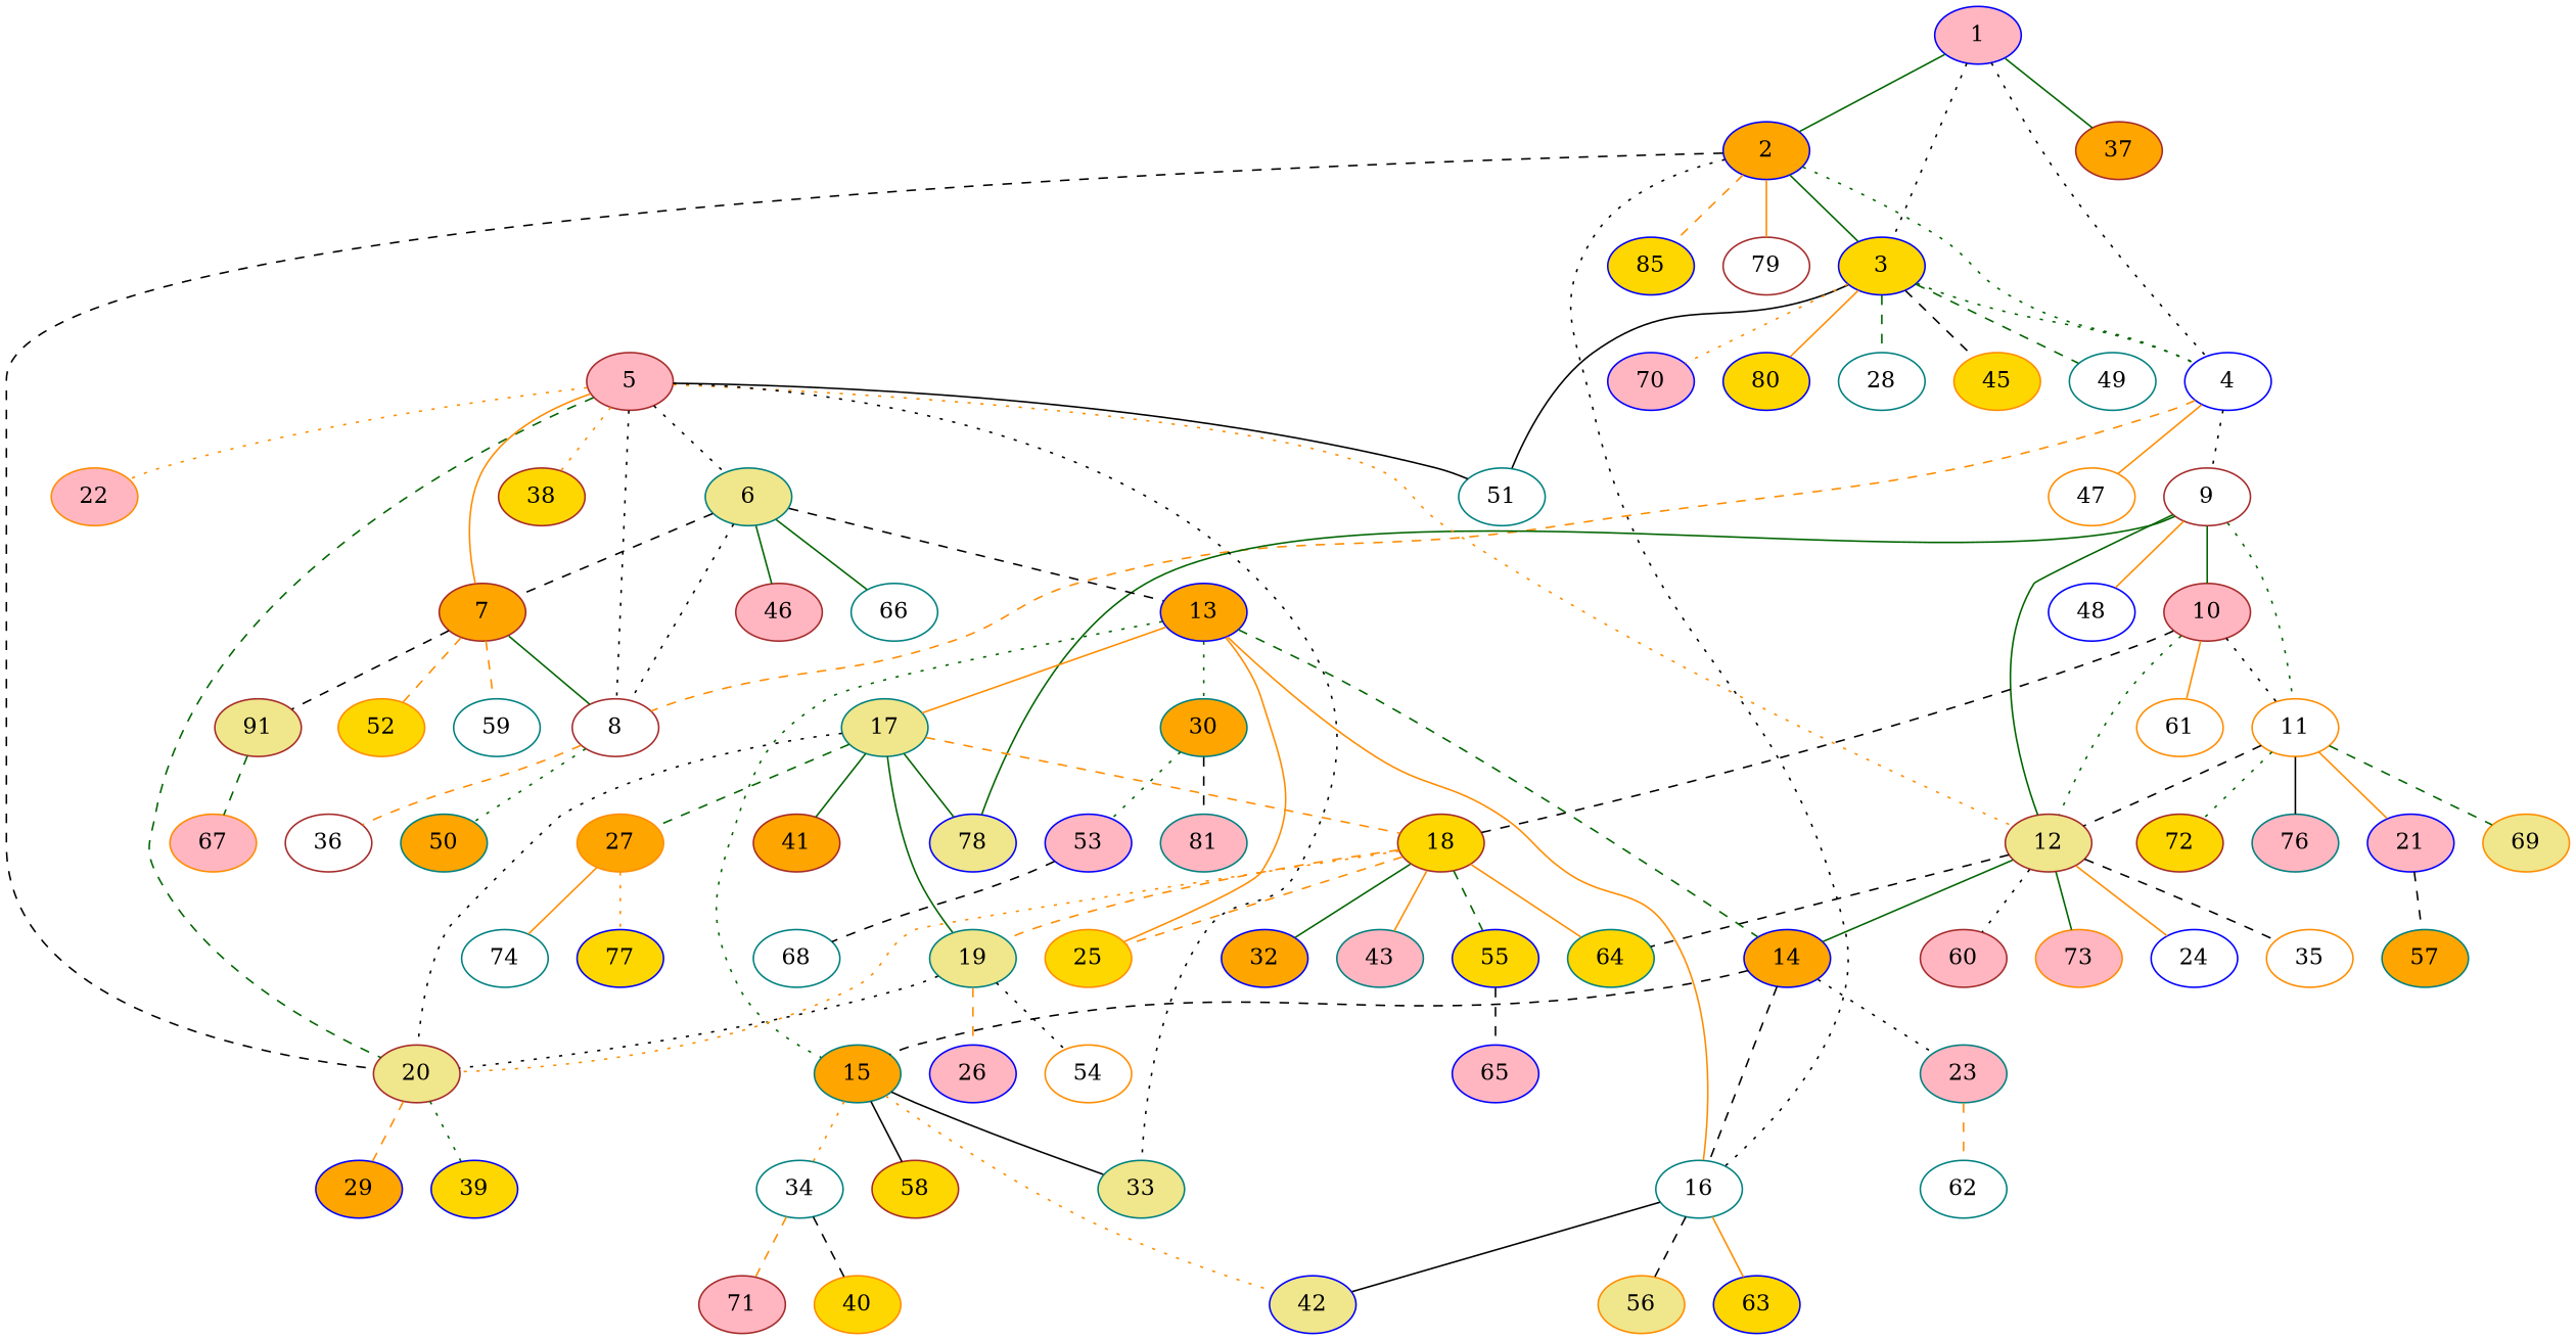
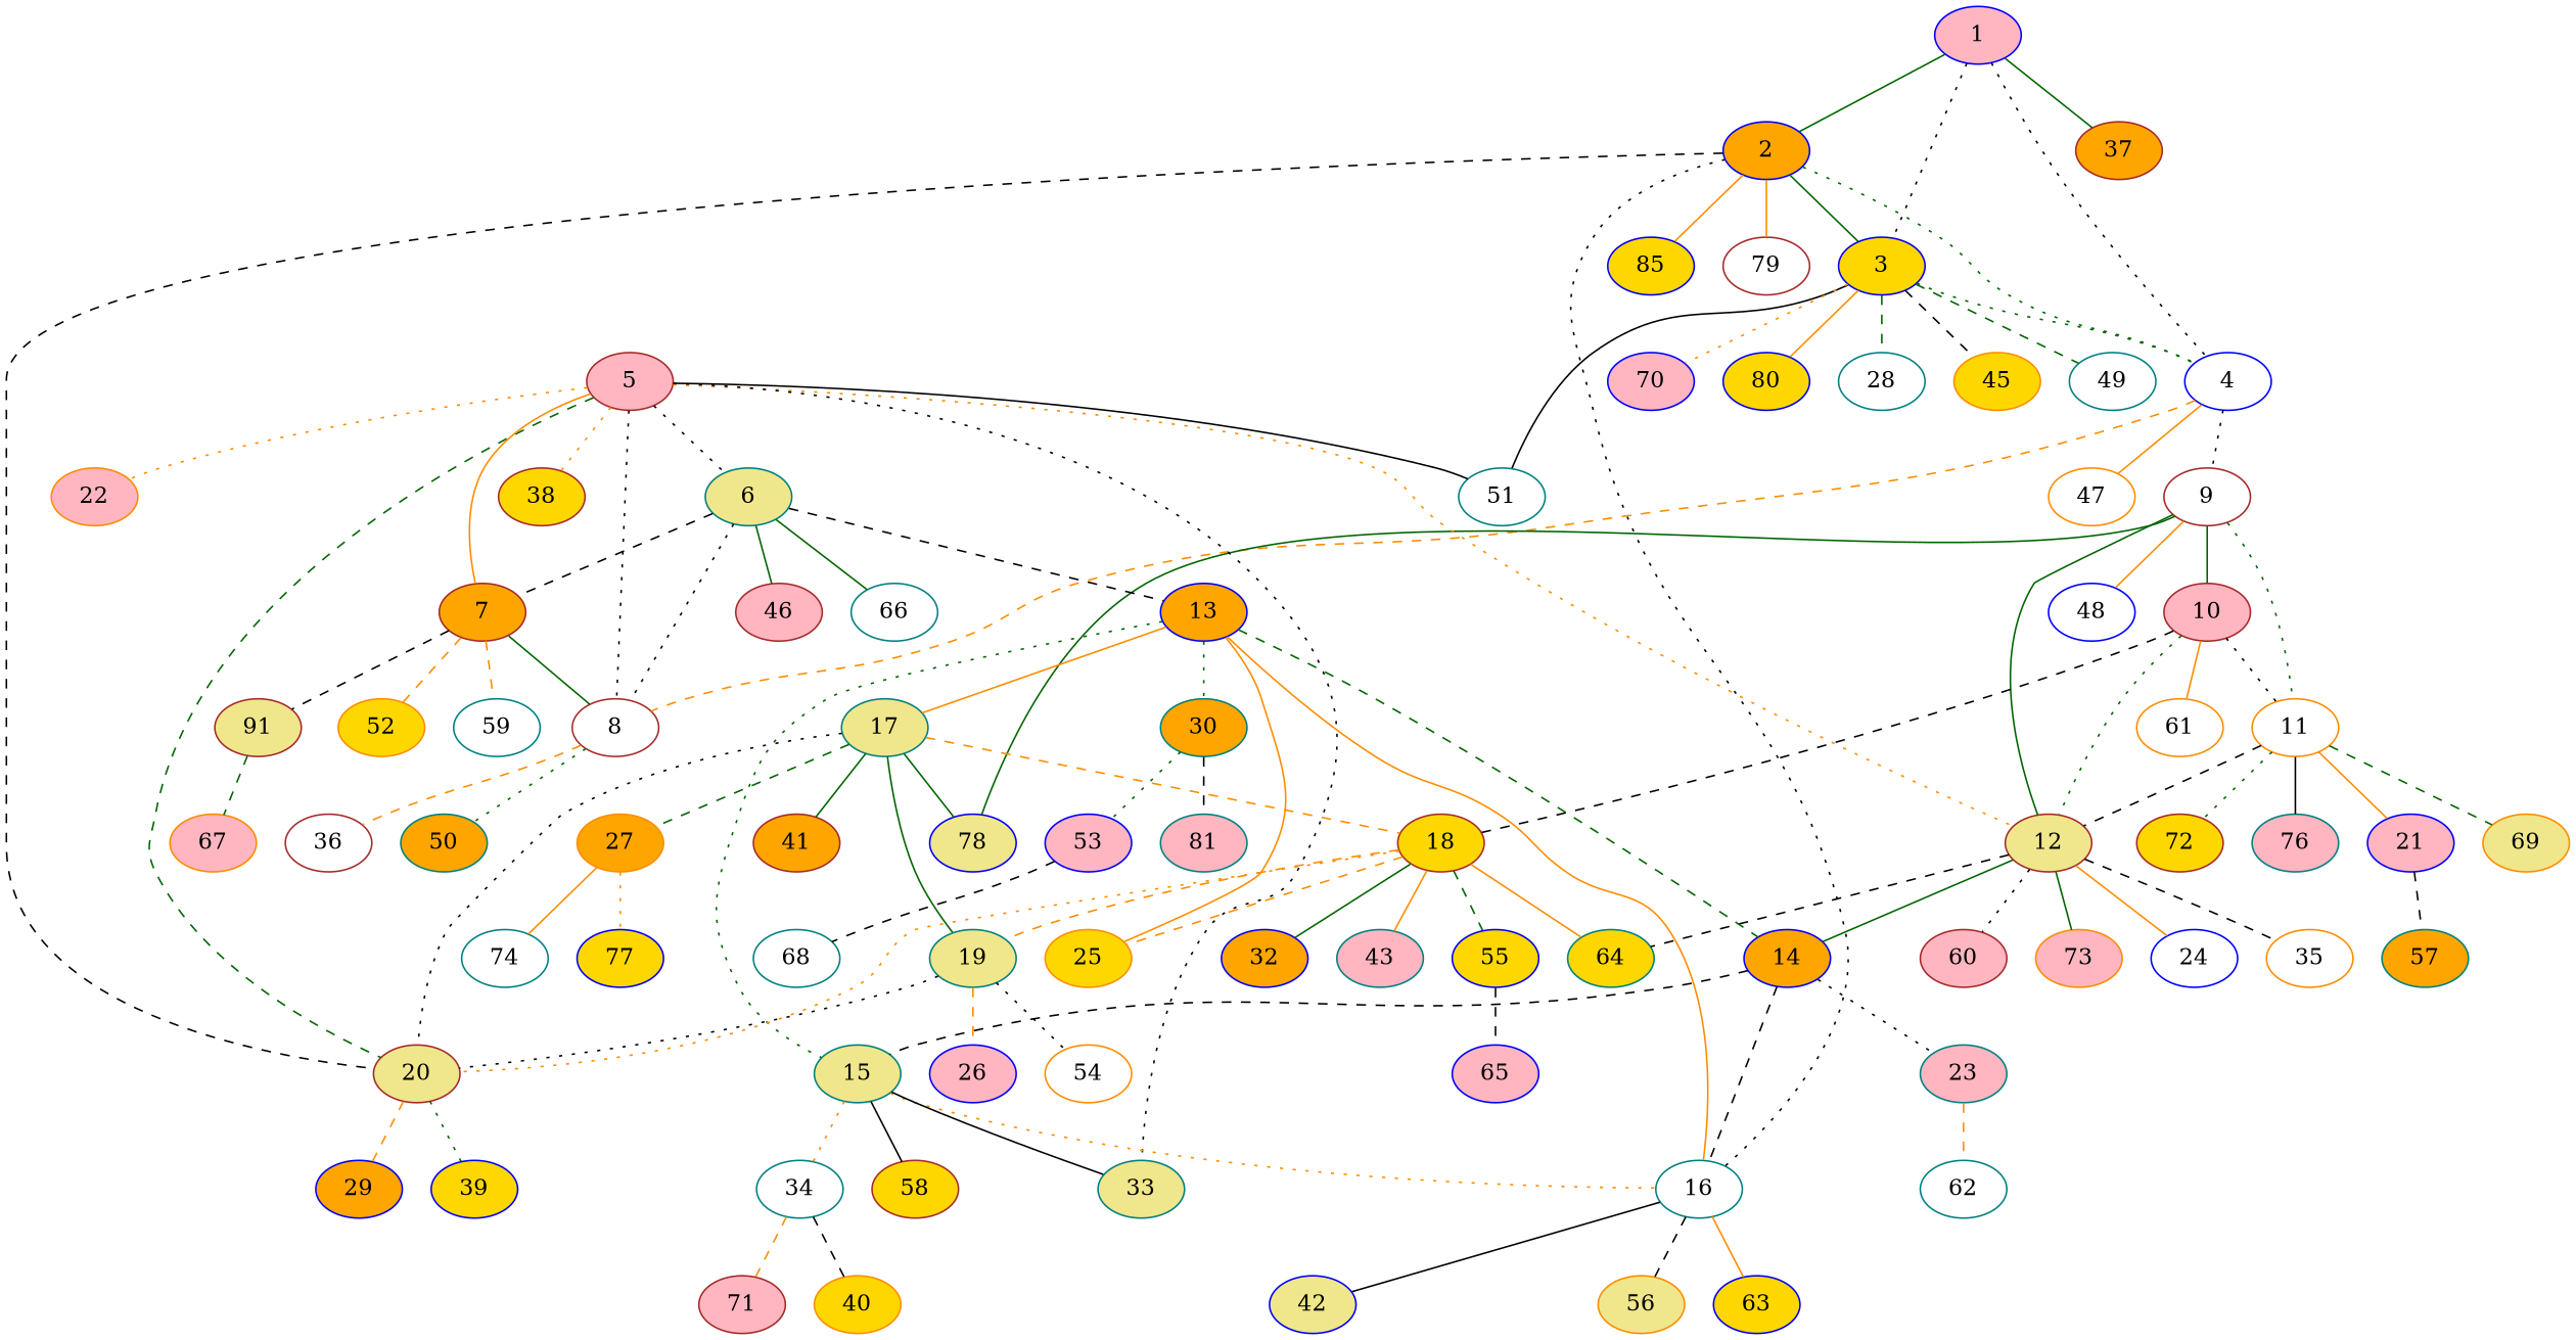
  graph {
    fontname="DejaVu Serif"
    node [color=blue fillcolor=white fontname="DejaVu Serif" style=filled]
    edge [color=black fontname="DejaVu Serif" style=solid]
    1 [fillcolor=lightpink]
    2 [fillcolor=orange]
    3 [fillcolor=gold]
    4
    37 [color=brown fillcolor=orange]
    16 [color=teal]
    20 [color=brown fillcolor=khaki]
    n8 [fillcolor=gold label=85]
    79 [color=brown]
    28 [color=teal]
    45 [color=darkorange fillcolor=gold]
    49 [color=teal]
    51 [color=teal]
    70 [fillcolor=lightpink]
    80 [fillcolor=gold]
    8 [color=brown]
    9 [color=brown]
    47 [color=darkorange]
    42 [fillcolor=khaki]
    56 [color=darkorange fillcolor=khaki]
    63 [fillcolor=gold]
    29 [fillcolor=orange]
    39 [fillcolor=gold]
    36 [color=brown]
    50 [color=teal fillcolor=orange]
    12 [color=brown fillcolor=khaki]
    10 [color=brown fillcolor=lightpink]
    11 [color=darkorange]
    48
    78 [fillcolor=khaki]
    5 [color=brown fillcolor=lightpink]
    6 [color=teal fillcolor=khaki]
    7 [color=brown fillcolor=orange]
    22 [color=darkorange fillcolor=lightpink]
    33 [color=teal fillcolor=khaki]
    38 [color=brown fillcolor=gold]
    13 [fillcolor=orange]
    46 [color=brown fillcolor=lightpink]
    66 [color=teal]
    n40 [color=brown fillcolor=khaki label=91]
    52 [color=darkorange fillcolor=gold]
    59 [color=teal]
    14 [fillcolor=orange]
    24
    35 [color=darkorange]
    60 [color=brown fillcolor=lightpink]
    64 [color=teal fillcolor=gold]
    73 [color=darkorange fillcolor=lightpink]
-   15 [color=teal fillcolor=orange]
+   15 [color=teal fillcolor=khaki]
    17 [color=teal fillcolor=khaki]
    25 [color=darkorange fillcolor=gold]
    30 [color=teal fillcolor=orange]
    67 [color=darkorange fillcolor=lightpink]
    18 [color=brown fillcolor=gold]
    61 [color=darkorange]
    21 [fillcolor=lightpink]
    69 [color=darkorange fillcolor=khaki]
    72 [color=brown fillcolor=gold]
    76 [color=teal fillcolor=lightpink]
    19 [color=teal fillcolor=khaki]
    32 [fillcolor=orange]
    43 [color=teal fillcolor=lightpink]
    55 [fillcolor=gold]
    57 [color=teal fillcolor=orange]
    23 [color=teal fillcolor=lightpink]
    34 [color=teal]
    58 [color=brown fillcolor=gold]
    27 [color=darkorange fillcolor=orange]
    41 [color=brown fillcolor=orange]
    53 [fillcolor=lightpink]
    81 [color=teal fillcolor=lightpink]
    62 [color=teal]
    40 [color=darkorange fillcolor=gold]
    71 [color=brown fillcolor=lightpink]
    26 [fillcolor=lightpink]
    54 [color=darkorange]
    74 [color=teal]
    77 [fillcolor=gold]
    65 [fillcolor=lightpink]
    68 [color=teal]
    1 -- 2 [color=darkgreen]
    1 -- 3 [style=dotted]
    1 -- 4 [style=dotted]
    1 -- 37 [color=darkgreen]
    2 -- 3 [color=darkgreen]
    2 -- 4 [color=darkgreen style=dotted]
    2 -- 16 [style=dotted]
    2 -- 20 [style=dashed]
-   2 -- n8 [color=darkorange style=dashed]
+   2 -- n8 [color=darkorange]
    2 -- 79 [color=darkorange]
    3 -- 4 [color=darkgreen style=dotted]
    3 -- 28 [color=darkgreen style=dashed]
    3 -- 45 [style=dashed]
    3 -- 49 [color=darkgreen style=dashed]
    3 -- 51
    3 -- 70 [color=darkorange style=dotted]
    3 -- 80 [color=darkorange]
    4 -- 8 [color=darkorange style=dashed]
    4 -- 9 [style=dotted]
    4 -- 47 [color=darkorange]
    16 -- 42
    16 -- 56 [style=dashed]
    16 -- 63 [color=darkorange]
    20 -- 29 [color=darkorange style=dashed]
    20 -- 39 [color=darkgreen style=dotted]
    8 -- 36 [color=darkorange style=dashed]
    8 -- 50 [color=darkgreen style=dotted]
    9 -- 12 [color=darkgreen]
    9 -- 10 [color=darkgreen]
    9 -- 11 [color=darkgreen style=dotted]
    9 -- 48 [color=darkorange]
    9 -- 78 [color=darkgreen]
    12 -- 14 [color=darkgreen]
    12 -- 24 [color=darkorange]
    12 -- 35 [style=dashed]
    12 -- 60 [style=dotted]
    12 -- 64 [style=dashed]
    12 -- 73 [color=darkgreen]
    10 -- 12 [color=darkgreen style=dotted]
    10 -- 11 [style=dotted]
    10 -- 18 [style=dashed]
    10 -- 61 [color=darkorange]
    11 -- 12 [style=dashed]
    11 -- 21 [color=darkorange]
    11 -- 69 [color=darkgreen style=dashed]
    11 -- 72 [color=darkgreen style=dotted]
    11 -- 76
    5 -- 20 [color=darkgreen style=dashed]
    5 -- 51
    5 -- 8 [style=dotted]
    5 -- 12 [color=darkorange style=dotted]
    5 -- 6 [style=dotted]
    5 -- 7 [color=darkorange]
    5 -- 22 [color=darkorange style=dotted]
    5 -- 33 [style=dotted]
    5 -- 38 [color=darkorange style=dotted]
    6 -- 8 [style=dotted]
    6 -- 7 [style=dashed]
    6 -- 13 [style=dashed]
    6 -- 46 [color=darkgreen]
    6 -- 66 [color=darkgreen]
    7 -- 8 [color=darkgreen]
    7 -- n40 [style=dashed]
    7 -- 52 [color=darkorange style=dashed]
    7 -- 59 [color=darkorange style=dashed]
    13 -- 16 [color=darkorange]
    13 -- 14 [color=darkgreen style=dashed]
    13 -- 15 [color=darkgreen style=dotted]
    13 -- 17 [color=darkorange]
    13 -- 25 [color=darkorange]
    13 -- 30 [color=darkgreen style=dotted]
    n40 -- 67 [color=darkgreen style=dashed]
    14 -- 16 [style=dashed]
    14 -- 15 [style=dashed]
    14 -- 23 [style=dotted]
-   15 -- 42 [color=darkorange style=dotted]
+   15 -- 16 [color=darkorange style=dotted]
    15 -- 33
    15 -- 34 [color=darkorange style=dotted]
    15 -- 58
    17 -- 20 [style=dotted]
    17 -- 78 [color=darkgreen]
    17 -- 18 [color=darkorange style=dashed]
    17 -- 19 [color=darkgreen]
    17 -- 27 [color=darkgreen style=dashed]
    17 -- 41 [color=darkgreen]
    30 -- 53 [color=darkgreen style=dotted]
    30 -- 81 [style=dashed]
    18 -- 20 [color=darkorange style=dotted]
    18 -- 64 [color=darkorange]
    18 -- 25 [color=darkorange style=dashed]
    18 -- 19 [color=darkorange style=dashed]
    18 -- 32 [color=darkgreen]
    18 -- 43 [color=darkorange]
    18 -- 55 [color=darkgreen style=dashed]
    21 -- 57 [style=dashed]
    19 -- 20 [style=dotted]
    19 -- 26 [color=darkorange style=dashed]
    19 -- 54 [style=dotted]
    55 -- 65 [style=dashed]
    23 -- 62 [color=darkorange style=dashed]
    34 -- 40 [style=dashed]
    34 -- 71 [color=darkorange style=dashed]
    27 -- 74 [color=darkorange]
    27 -- 77 [color=darkorange style=dotted]
    53 -- 68 [style=dashed]
  }
